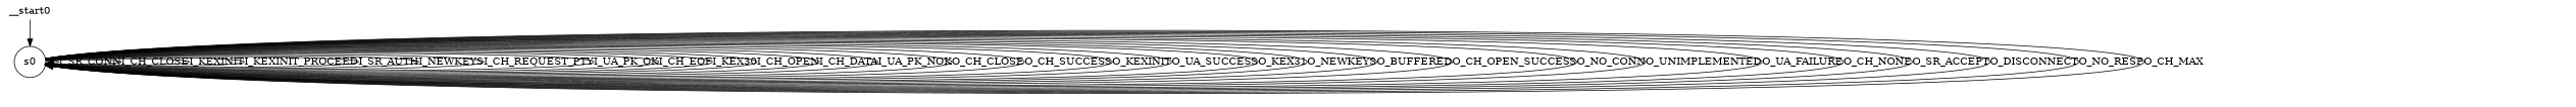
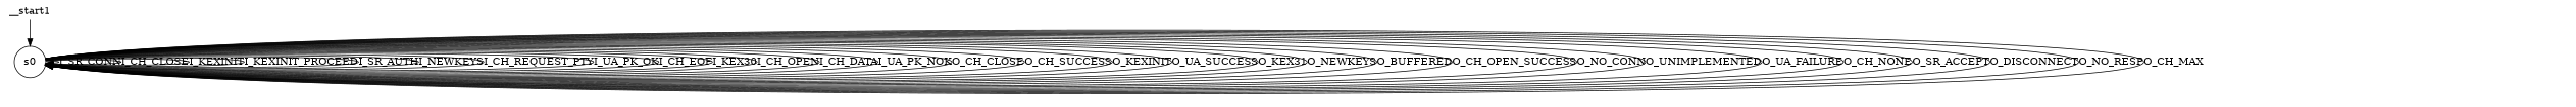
  digraph {
    n1 [label=s0 shape=circle]
-   __start0 [height=0 shape=none width=0]
+   __start0 [height=0 shape=none width=0 label=__start1]
    n1 -> n1 [label=I_SR_CONN]
    n1 -> n1 [label=I_CH_CLOSE]
    n1 -> n1 [label=I_KEXINIT]
    n1 -> n1 [label=I_KEXINIT_PROCEED]
    n1 -> n1 [label=I_SR_AUTH]
    n1 -> n1 [label=I_NEWKEYS]
    n1 -> n1 [label=I_CH_REQUEST_PTY]
    n1 -> n1 [label=I_UA_PK_OK]
    n1 -> n1 [label=I_CH_EOF]
    n1 -> n1 [label=I_KEX30]
    n1 -> n1 [label=I_CH_OPEN]
    n1 -> n1 [label=I_CH_DATA]
    n1 -> n1 [label=I_UA_PK_NOK]
    n1 -> n1 [label=O_CH_CLOSE]
    n1 -> n1 [label=O_CH_SUCCESS]
    n1 -> n1 [label=O_KEXINIT]
    n1 -> n1 [label=O_UA_SUCCESS]
    n1 -> n1 [label=O_KEX31]
    n1 -> n1 [label=O_NEWKEYS]
    n1 -> n1 [label=O_BUFFERED]
    n1 -> n1 [label=O_CH_OPEN_SUCCESS]
    n1 -> n1 [label=O_NO_CONN]
    n1 -> n1 [label=O_UNIMPLEMENTED]
    n1 -> n1 [label=O_UA_FAILURE]
    n1 -> n1 [label=O_CH_NONE]
    n1 -> n1 [label=O_SR_ACCEPT]
    n1 -> n1 [label=O_DISCONNECT]
    n1 -> n1 [label=O_NO_RESP]
    n1 -> n1 [label=O_CH_MAX]
    __start0 -> n1
  }
